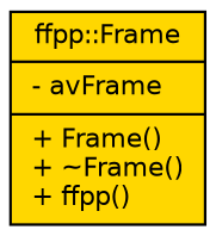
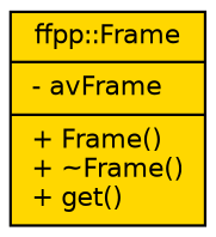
  digraph {
-   n1 [color=black fillcolor=gold fontcolor=black fontname=Helvetica fontsize=10 height=0.2 label="{ffpp::Frame\n|- avFrame\l|+ Frame()\l+ ~Frame()\l+ ffpp()\l}" shape=record style=filled width=0.4]
+   n1 [color=black fillcolor=gold fontcolor=black fontname=Helvetica fontsize=10 height=0.2 label="{ffpp::Frame\n|- avFrame\l|+ Frame()\l+ ~Frame()\l+ get()\l}" shape=record style=filled width=0.4]
  }
